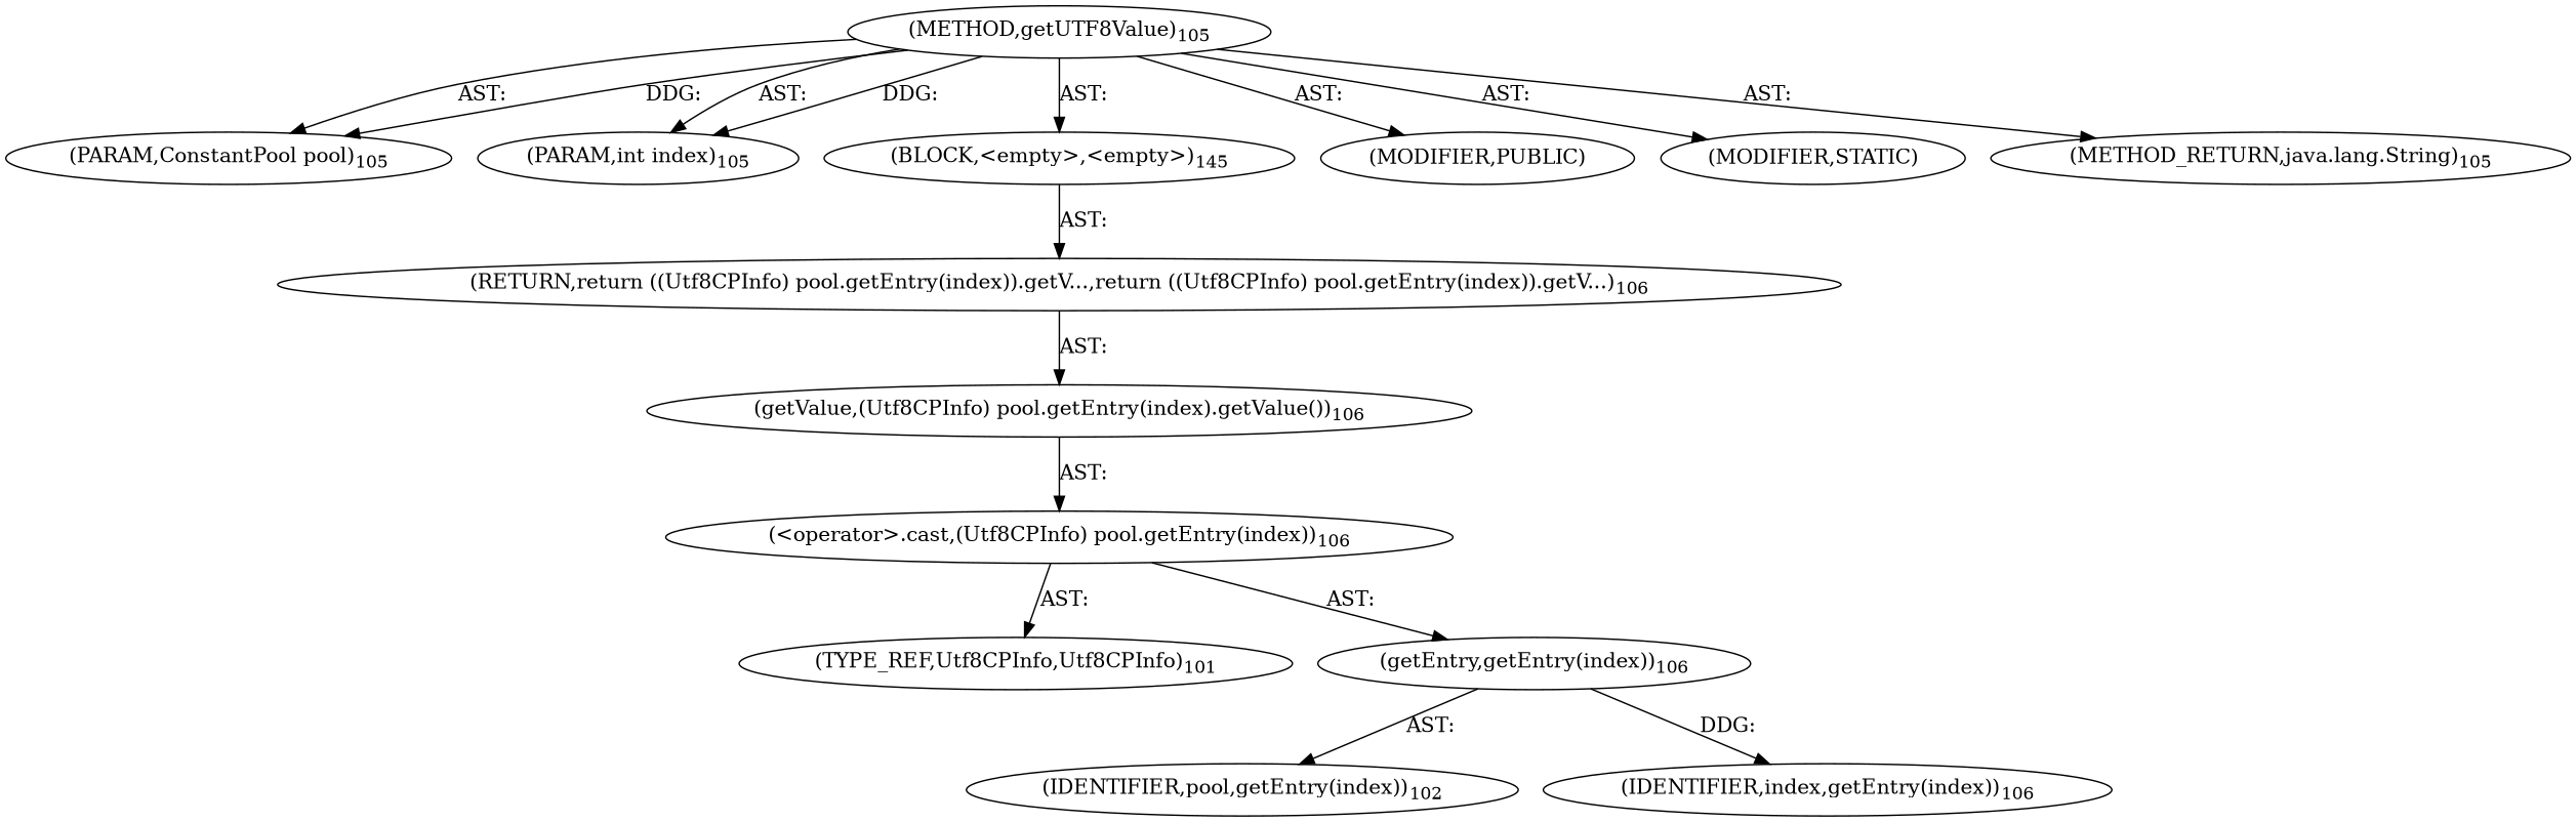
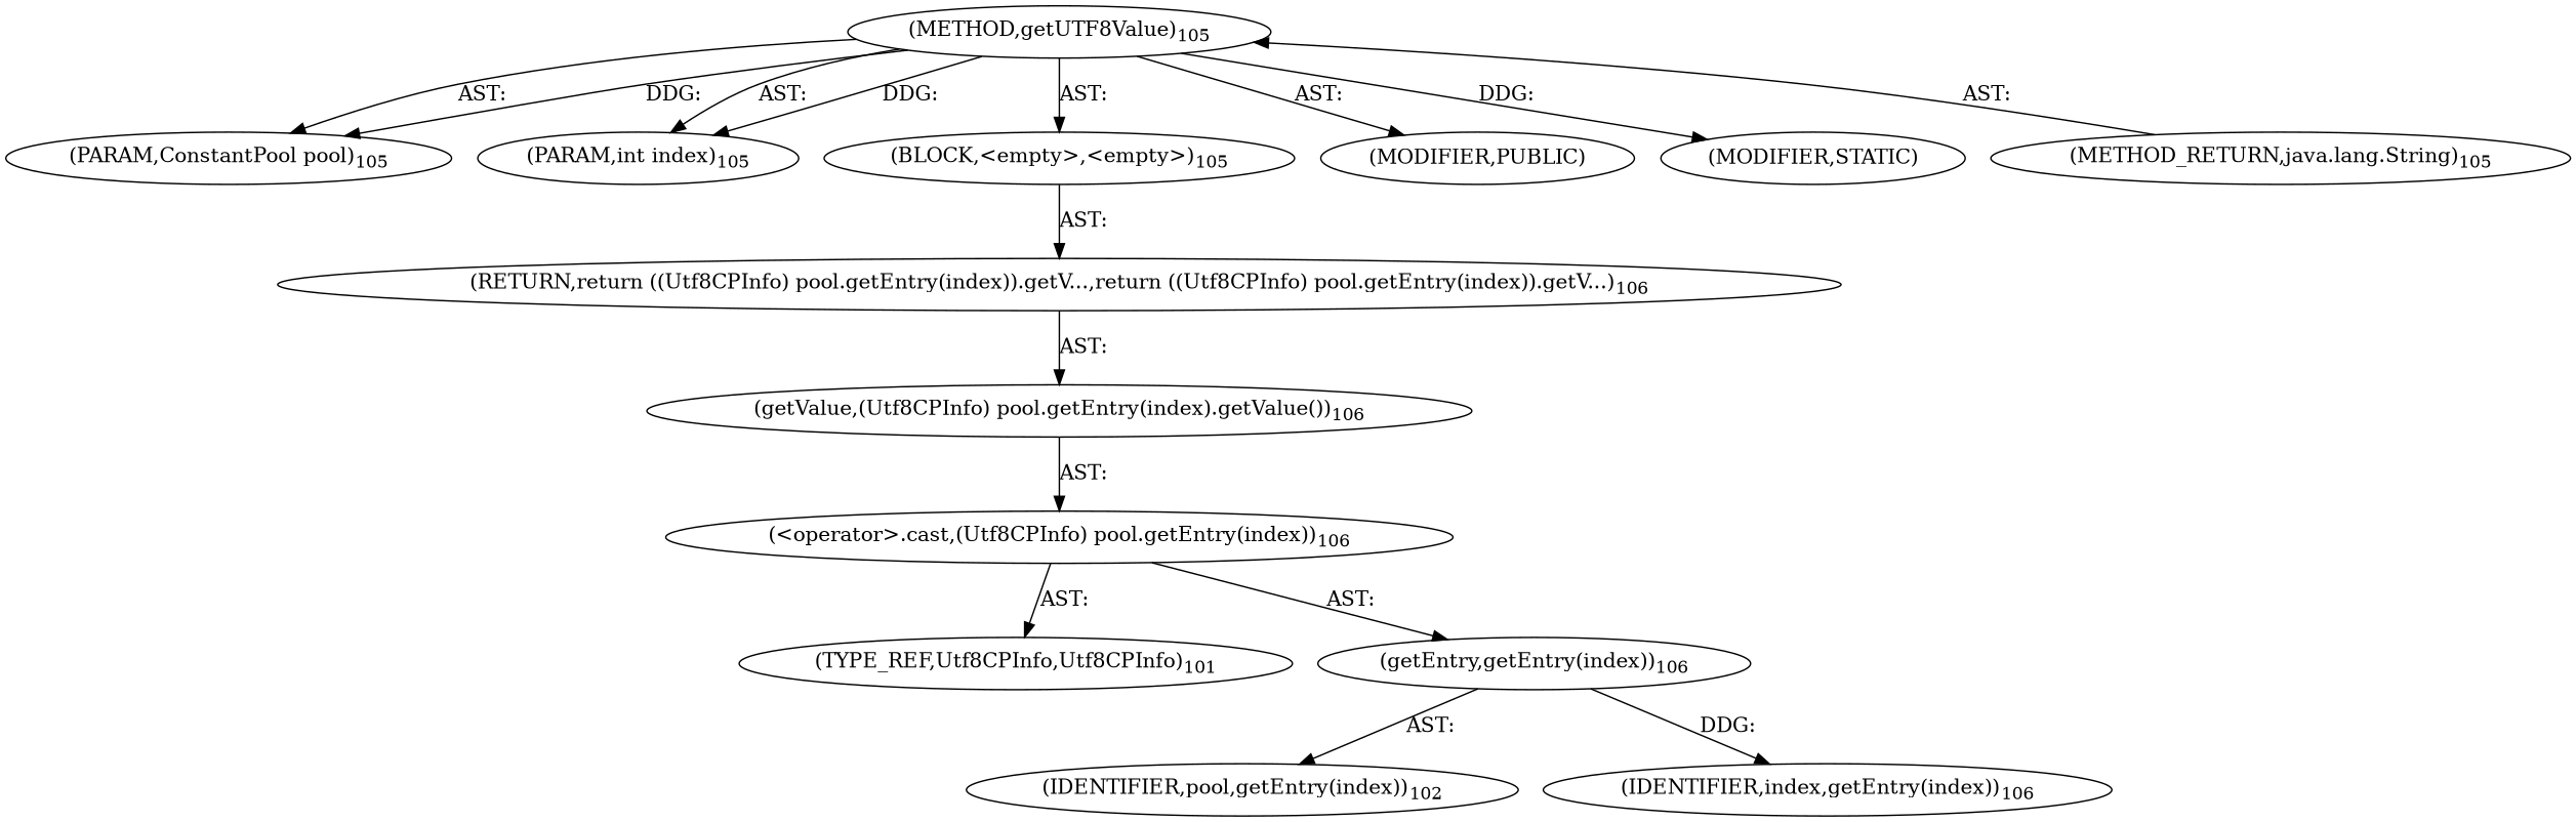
  digraph {
    fontname="DejaVu Serif"
    node [fontname="DejaVu Serif"]
    edge [fontname="DejaVu Serif"]
    n1 [label=<(METHOD,getUTF8Value)<SUB>105</SUB>>]
    n2 [label=<(PARAM,ConstantPool pool)<SUB>105</SUB>>]
    n3 [label=<(PARAM,int index)<SUB>105</SUB>>]
-   n4 [label=<(BLOCK,&lt;empty&gt;,&lt;empty&gt;)<SUB>145</SUB>>]
+   n4 [label=<(BLOCK,&lt;empty&gt;,&lt;empty&gt;)<SUB>105</SUB>>]
    n5 [label=<(MODIFIER,PUBLIC)>]
    n6 [label=<(MODIFIER,STATIC)>]
    n7 [label=<(METHOD_RETURN,java.lang.String)<SUB>105</SUB>>]
    n8 [label=<(RETURN,return ((Utf8CPInfo) pool.getEntry(index)).getV...,return ((Utf8CPInfo) pool.getEntry(index)).getV...)<SUB>106</SUB>>]
    n9 [label=<(getValue,(Utf8CPInfo) pool.getEntry(index).getValue())<SUB>106</SUB>>]
    n10 [label=<(&lt;operator&gt;.cast,(Utf8CPInfo) pool.getEntry(index))<SUB>106</SUB>>]
    n11 [label=<(TYPE_REF,Utf8CPInfo,Utf8CPInfo)<SUB>101</SUB>>]
    n12 [label=<(getEntry,getEntry(index))<SUB>106</SUB>>]
    n13 [label=<(IDENTIFIER,pool,getEntry(index))<SUB>102</SUB>>]
    n14 [label=<(IDENTIFIER,index,getEntry(index))<SUB>106</SUB>>]
    n1 -> n2 [label="AST: "]
    n1 -> n2 [label="DDG: "]
    n1 -> n3 [label="AST: "]
    n1 -> n3 [label="DDG: "]
    n1 -> n4 [label="AST: "]
    n1 -> n5 [label="AST: "]
-   n1 -> n6 [label="AST: "]
-   n1 -> n7 [label="AST: "]
+   n1 -> n6 [label="DDG: "]
+   n7 -> n1 [label="AST: "]
    n4 -> n8 [label="AST: "]
    n8 -> n9 [label="AST: "]
    n9 -> n10 [label="AST: "]
    n10 -> n11 [label="AST: "]
    n10 -> n12 [label="AST: "]
    n12 -> n13 [label="AST: "]
    n12 -> n14 [label="DDG: "]
  }
